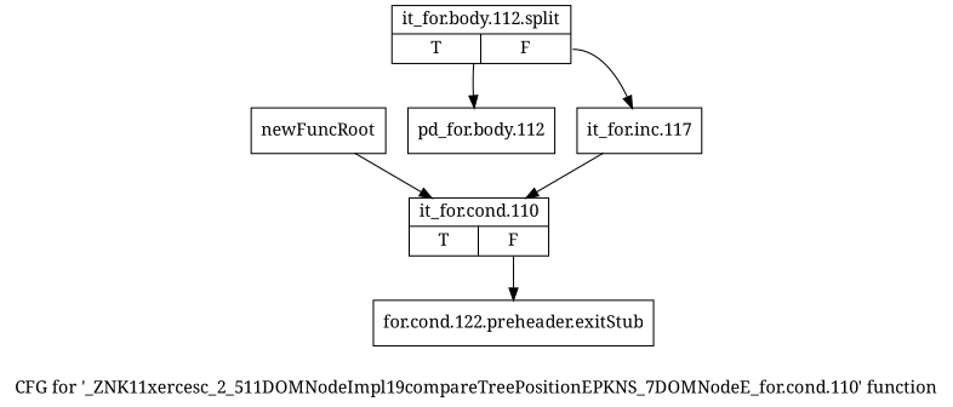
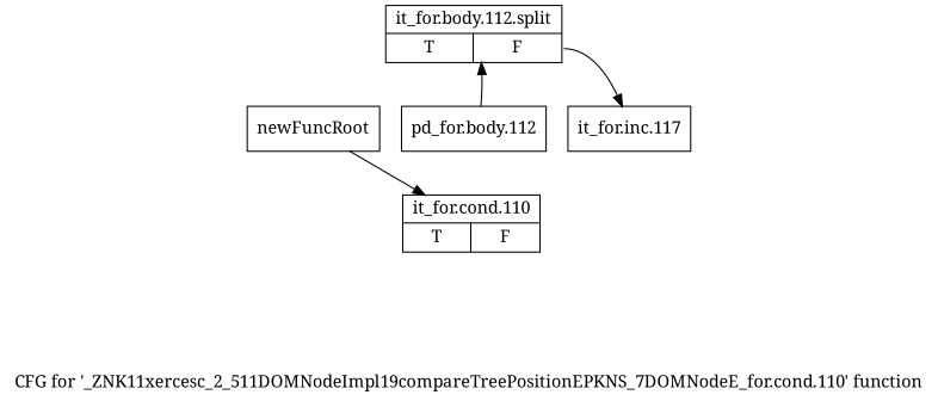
  digraph {
    fontname="Noto Serif"
    label="CFG for '_ZNK11xercesc_2_511DOMNodeImpl19compareTreePositionEPKNS_7DOMNodeE_for.cond.110' function"
    node [fontname="Noto Serif" shape=record]
    edge [fontname="Noto Serif"]
    n1 [label="{newFuncRoot}"]
    n2 [label="{it_for.cond.110|{<s0>T|<s1>F}}"]
-   n3 [label="{for.cond.122.preheader.exitStub}"]
    n4 [label="{pd_for.body.112}"]
    n5 [label="{it_for.body.112.split|{<s0>T|<s1>F}}"]
    n6 [label="{it_for.inc.117}"]
    n1 -> n2
-   n2 -> n3 [tailport=s1]
-   n5 -> n4
+   n4 -> n5
    n5 -> n6 [tailport=s1]
-   n6 -> n2
  }
